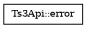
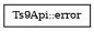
  digraph {
    rankdir=LR
    fontname="DejaVu Serif"
-   n1 [color=black fillcolor=white fontname="DejaVu Serif" fontsize=10 height=0.2 label="Ts3Api::error" shape=record style=filled width=0.4]
+   n1 [color=black fillcolor=white fontname="DejaVu Serif" fontsize=10 height=0.2 label="Ts9Api::error" shape=record style=filled width=0.4]
  }
